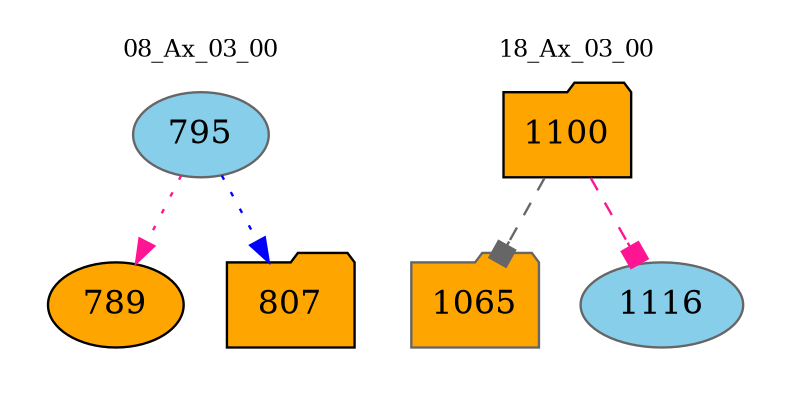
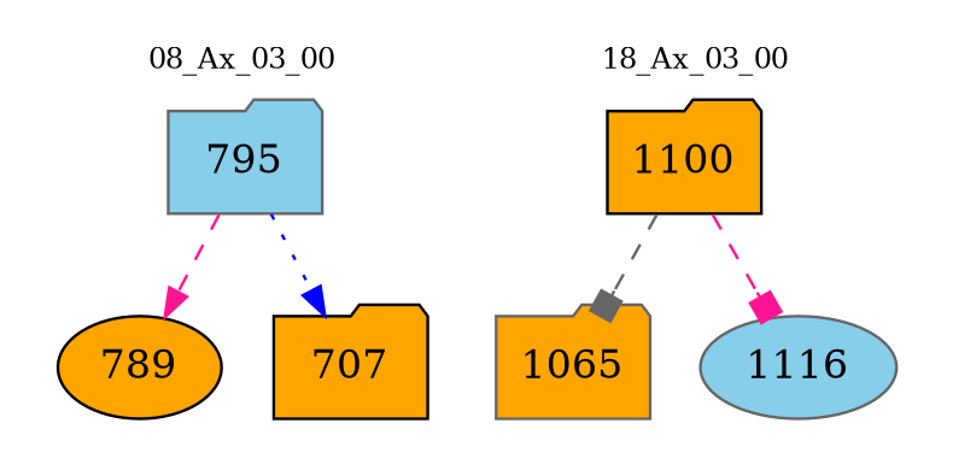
  digraph {
    fontname="DejaVu Serif"
    node [color=gray40 fillcolor=orange fontname="DejaVu Serif" shape=folder style=filled]
    edge [arrowhead=normal color=deeppink fontname="DejaVu Serif" style=dotted]
-   n1 [fillcolor=skyblue label=795 shape=ellipse]
+   n1 [fillcolor=skyblue label=795]
    n2 [color=black label=789 shape=ellipse]
-   n3 [color=black label=807]
+   n3 [color=black label=707]
    n4 [color=black label=1100]
    n5 [label=1065]
    n6 [fillcolor=skyblue label=1116 shape=ellipse]
    subgraph cluster_1 {
      color=white
      fontsize=10
      label="08_Ax_03_00"
      n1
      n2
      n3
    }
    subgraph cluster_2 {
      color=white
      fontsize=10
      label="18_Ax_03_00"
      n4
      n5
      n6
    }
-   n1 -> n2
+   n1 -> n2 [style=dashed]
    n1 -> n3 [color=blue]
    n4 -> n5 [arrowhead=box color=gray40 style=dashed]
    n4 -> n6 [arrowhead=box style=dashed]
  }
